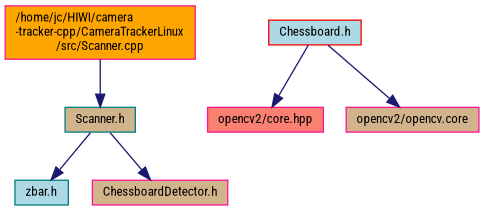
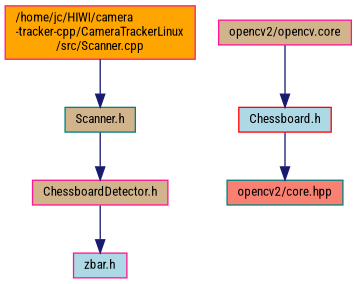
  digraph {
    fontname="Roboto Condensed"
    node [color=deeppink fillcolor=tan fontname="Roboto Condensed" fontsize=10 shape=record style=filled]
    edge [color=midnightblue fontname="Roboto Condensed" fontsize=10 labelfontname=Helvetica labelfontsize=10 style=solid]
    n1 [fillcolor=orange fontcolor=black height=0.2 label="/home/jc/HIWI/camera\l-tracker-cpp/CameraTrackerLinux\l/src/Scanner.cpp" width=0.4]
    n2 [color=teal height=0.2 label="Scanner.h" width=0.4]
-   n3 [color=teal fillcolor=lightblue height=0.2 label="zbar.h" width=0.4]
+   n3 [fillcolor=lightblue height=0.2 label="zbar.h" width=0.4]
    n4 [height=0.2 label="ChessboardDetector.h" width=0.4]
    n5 [color=red fillcolor=lightblue height=0.2 label="Chessboard.h" width=0.4]
-   n6 [fillcolor=salmon height=0.2 label="opencv2/core.hpp" width=0.4]
+   n6 [color=teal fillcolor=salmon height=0.2 label="opencv2/core.hpp" width=0.4]
    n7 [height=0.2 label="opencv2/opencv.core" width=0.4]
    n1 -> n2
-   n2 -> n3
+   n4 -> n3
    n2 -> n4
    n5 -> n6
-   n5 -> n7
+   n7 -> n5
  }
